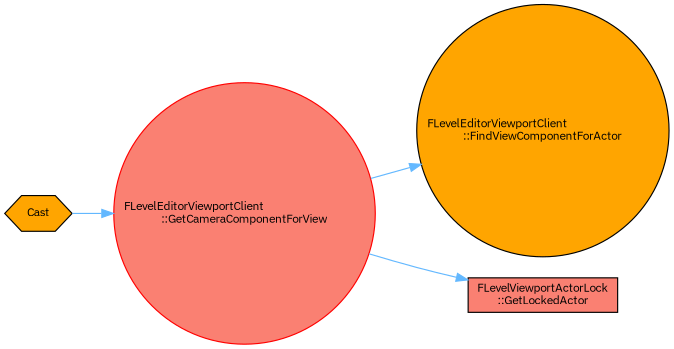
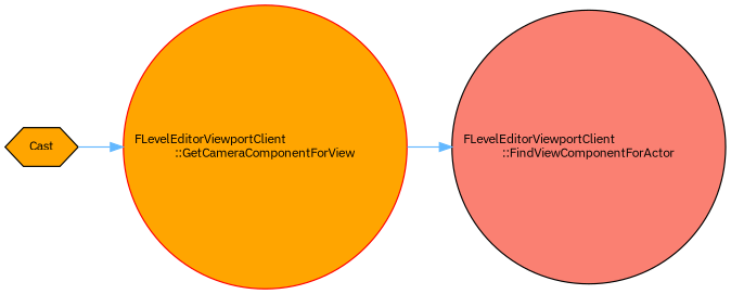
  digraph {
    fontname="IBM Plex Sans"
    rankdir=LR
    node [color=black fillcolor=salmon fontname="IBM Plex Sans" fontsize=10 shape=circle style=filled]
    edge [color=steelblue1 fontname="IBM Plex Sans" fontsize=10 labelfontname=Helvetica labelfontsize=10 style=solid]
-   n1 [color=red fontcolor=black height=0.2 label="FLevelEditorViewportClient\l::GetCameraComponentForView" width=0.4]
-   n2 [fillcolor=orange height=0.2 label="FLevelEditorViewportClient\l::FindViewComponentForActor" width=0.4]
-   n3 [height=0.2 label="FLevelViewportActorLock\l::GetLockedActor" shape=box width=0.4]
+   n1 [color=red fillcolor=orange fontcolor=black height=0.2 label="FLevelEditorViewportClient\l::GetCameraComponentForView" width=0.4]
+   n2 [height=0.2 label="FLevelEditorViewportClient\l::FindViewComponentForActor" width=0.4]
    n4 [fillcolor=orange height=0.2 label=Cast shape=hexagon width=0.4]
    n1 -> n2
-   n1 -> n3
    n4 -> n1
  }
